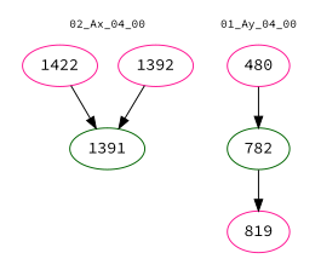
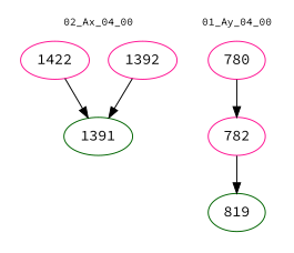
  digraph {
    fontname="Source Code Pro"
    node [color=deeppink fontname="Source Code Pro"]
    edge [color=black fontname="Source Code Pro"]
    n1 [label=1392]
    n2 [color=darkgreen label=1391]
    n3 [label=1422]
-   n4 [label=480]
-   n5 [color=darkgreen label=782]
-   n6 [label=819]
+   n4 [label=780]
+   n5 [label=782]
+   n6 [color=darkgreen label=819]
    subgraph cluster_1 {
      color=white
      fontsize=10
      label="02_Ax_04_00"
      n1
      n2
      n3
    }
    subgraph cluster_2 {
      color=white
      fontsize=10
      label="01_Ay_04_00"
      n4
      n5
      n6
    }
    n1 -> n2
    n3 -> n2
    n4 -> n5
    n5 -> n6
  }
